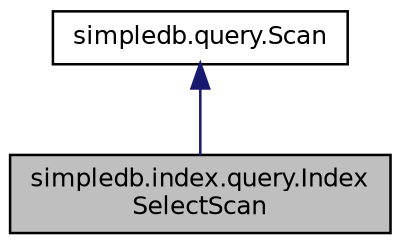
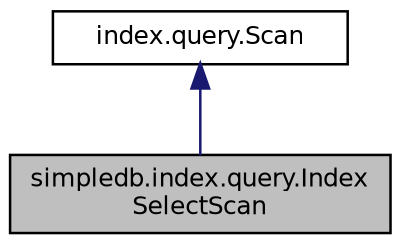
  digraph {
    node [color=black fontname=Helvetica fontsize=10 shape=record style=filled]
    n1 [fillcolor=grey75 fontcolor=black height=0.2 label="simpledb.index.query.Index\lSelectScan" width=0.4]
-   n2 [fillcolor=white height=0.2 label="simpledb.query.Scan" width=0.4]
+   n2 [fillcolor=white height=0.2 label="index.query.Scan" width=0.4]
    n2 -> n1 [color=midnightblue dir=back fontname=Helvetica fontsize=10 labelfontname=Helvetica labelfontsize=10 style=solid]
  }
